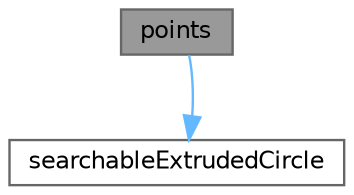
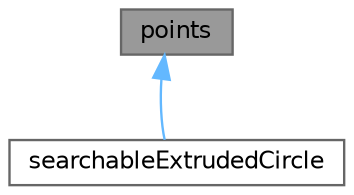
  digraph {
    rankdir=TB
    node [fontname=Helvetica fontsize=10 shape=box style=filled]
    n1 [color=gray40 fillcolor=grey60 fontcolor=black height=0.2 label=points width=0.4]
    n2 [color=grey40 fillcolor=white height=0.2 label=searchableExtrudedCircle width=0.4]
-   n2 -> n1 [color=steelblue1 dir=back fontname=Helvetica fontsize=10 labelfontname=Helvetica labelfontsize=10 style=solid]
+   n1 -> n2 [color=steelblue1 dir=back fontname=Helvetica fontsize=10 labelfontname=Helvetica labelfontsize=10 style=solid]
  }
